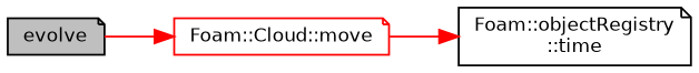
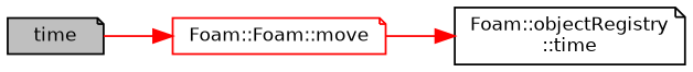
  digraph {
    rankdir=LR
    node [color=black fontname=Helvetica fontsize=10 shape=note]
    edge [color=red fontname=Helvetica fontsize=10 labelfontname=Helvetica labelfontsize=10 style=solid]
-   n1 [fillcolor=grey75 fontcolor=black height=0.2 label=evolve style=filled width=0.4]
-   n2 [color=red height=0.2 label="Foam::Cloud::move" width=0.4]
+   n1 [fillcolor=grey75 fontcolor=black height=0.2 label=time style=filled width=0.4]
+   n2 [color=red height=0.2 label="Foam::Foam::move" width=0.4]
    n3 [height=0.2 label="Foam::objectRegistry\l::time" width=0.4]
    n1 -> n2
    n2 -> n3
  }
